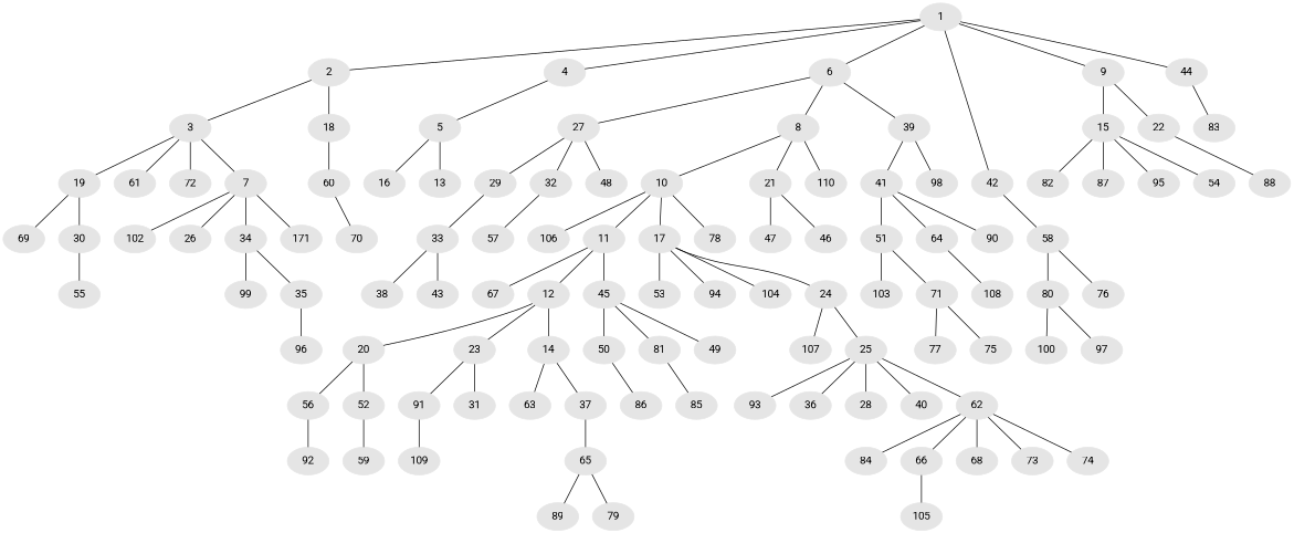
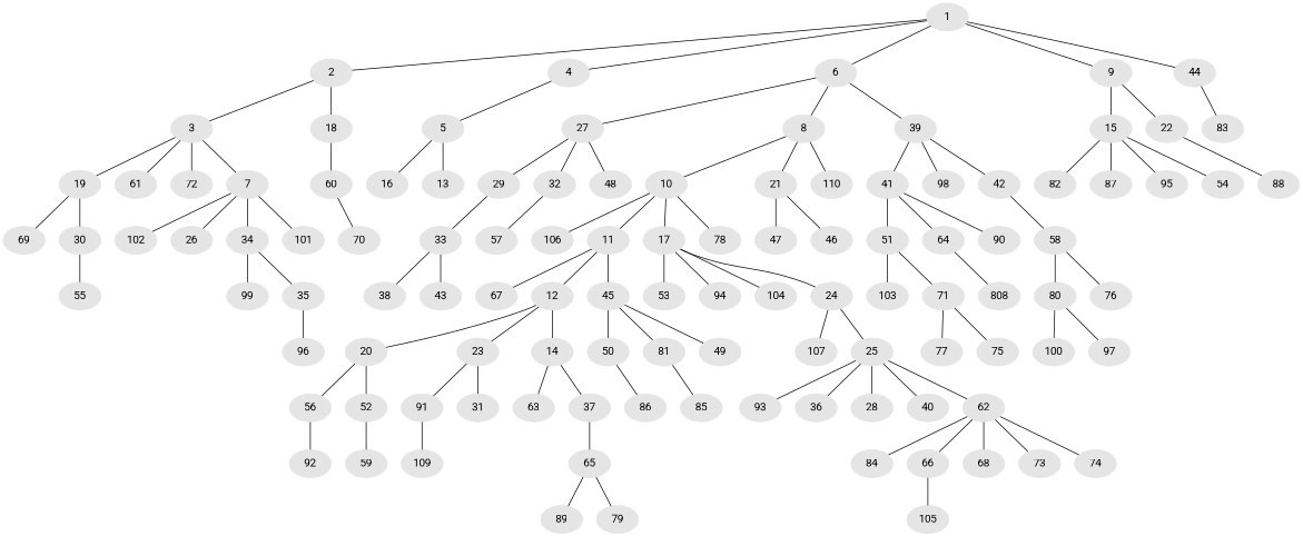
  graph {
    fontname=Roboto
    node [color=gray90 fontname=Roboto style=filled]
    edge [fontname=Roboto]
    1
    2
    4
    6
    9
    42
    44
    3
    18
    5
    8
    27
    39
    15
    22
    58
    83
    7
    19
    61
    72
    60
    26
    34
-   101 [label=171]
+   101
    102
    30
    69
    13
    16
    10
    21
    110
    29
    32
    48
    41
    98
    35
    99
    96
    11
    17
    78
    106
    46
    47
    54
    82
    87
    95
    88
    12
    45
    67
    24
    53
    94
    104
    14
    20
    23
    49
    50
    81
    37
    63
    52
    56
    31
    91
    65
    25
    107
    70
    55
    59
    92
    109
    28
    40
    62
    93
    36
    66
    68
    73
    74
    84
    33
    57
    38
    43
    79
    89
    51
    64
    90
    71
    103
-   108
+   108 [label=808]
    76
    80
    86
    85
    75
    77
    97
    100
    105
    1 -- 2
    1 -- 4
    1 -- 6
    1 -- 9
-   1 -- 42
+   39 -- 42
    1 -- 44
    2 -- 3
    2 -- 18
    4 -- 5
    6 -- 8
    6 -- 27
    6 -- 39
    9 -- 15
    9 -- 22
    42 -- 58
    44 -- 83
    3 -- 7
    3 -- 19
    3 -- 61
    3 -- 72
    18 -- 60
    5 -- 13
    5 -- 16
    8 -- 10
    8 -- 21
    8 -- 110
    27 -- 29
    27 -- 32
    27 -- 48
    39 -- 41
    39 -- 98
    15 -- 54
    15 -- 82
    15 -- 87
    15 -- 95
    22 -- 88
    58 -- 76
    58 -- 80
    7 -- 26
    7 -- 34
    7 -- 101
    7 -- 102
    19 -- 30
    19 -- 69
    60 -- 70
    34 -- 35
    34 -- 99
    30 -- 55
    10 -- 11
    10 -- 17
    10 -- 78
    10 -- 106
    21 -- 46
    21 -- 47
    29 -- 33
    32 -- 57
    41 -- 51
    41 -- 64
    41 -- 90
    35 -- 96
    11 -- 12
    11 -- 45
    11 -- 67
    17 -- 24
    17 -- 53
    17 -- 94
    17 -- 104
    12 -- 14
    12 -- 20
    12 -- 23
    45 -- 49
    45 -- 50
    45 -- 81
    24 -- 25
    24 -- 107
    14 -- 37
    14 -- 63
    20 -- 52
    20 -- 56
    23 -- 31
    23 -- 91
    50 -- 86
    81 -- 85
    37 -- 65
    52 -- 59
    56 -- 92
    91 -- 109
    65 -- 79
    65 -- 89
    25 -- 28
    25 -- 40
    25 -- 62
    25 -- 93
    25 -- 36
    62 -- 66
    62 -- 68
    62 -- 73
    62 -- 74
    62 -- 84
    66 -- 105
    33 -- 38
    33 -- 43
    51 -- 71
    51 -- 103
    64 -- 108
    71 -- 75
    71 -- 77
    80 -- 97
    80 -- 100
  }
